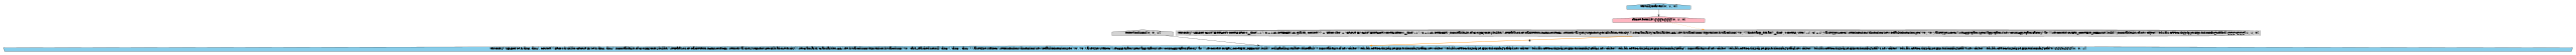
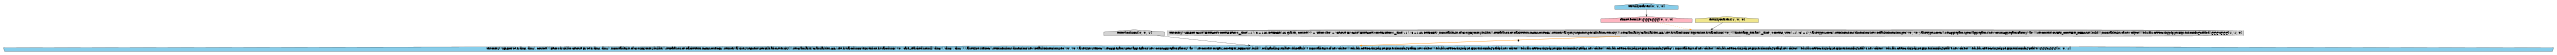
  digraph {
    node [fillcolor=lightgrey shape=house style=filled]
    edge [arrowhead=normal color=black style=solid]
    n1 [label="testNvlColumns['0', '0', '1']"]
    n2 [fillcolor=skyblue label="testQuery(\"SELECT NVL(dim2, dim1), COUNT(*) FROM druid.foo GROUP BY NVL(dim2, dim1)\",ImmutableList.of(GroupByQuery.builder().setDataSource(CalciteTests.DATASOURCE1).setInterval(querySegmentSpec(Filtration.eternity())).setGranularity(Granularities.ALL).setVirtualColumns(expressionVirtualColumn(\"v0\",\"case_searched(notnull(\"dim2\"),\"dim2\",\"dim1\")\",ValueType.STRING)).setDimensions(dimensions(new DefaultDimensionSpec(\"v0\",\"v0\",ValueType.STRING))).setAggregatorSpecs(aggregators(new CountAggregatorFactory(\"a0\"))).setContext(QUERY_CONTEXT_DEFAULT).build()),NullHandling.replaceWithDefault()? ImmutableList.of(new Object((((edu.fdu.CPPDG.tinypdg.pe.ExpressionInfo@8efd58,new Object((((edu.fdu.CPPDG.tinypdg.pe.ExpressionInfo@8efd5d,new Object((((edu.fdu.CPPDG.tinypdg.pe.ExpressionInfo@8efd62,new Object((((edu.fdu.CPPDG.tinypdg.pe.ExpressionInfo@8efd67): ImmutableList.of(new Object((((edu.fdu.CPPDG.tinypdg.pe.ExpressionInfo@8efd6f,new Object((((edu.fdu.CPPDG.tinypdg.pe.ExpressionInfo@8efd74,new Object((((edu.fdu.CPPDG.tinypdg.pe.ExpressionInfo@8efd79,new Object((((edu.fdu.CPPDG.tinypdg.pe.ExpressionInfo@8efd7e))@@@3@@@['0', '0', '1']"]
    n3 [fillcolor=lightpink label="cannotVectorize()@@@3@@@['0', '1', '0']"]
    n4 [label="testQuery(\"SELECT CAST((EXTRACT(MONTH FROM __time) - 1 ) / 3 + 1 AS INTEGER) AS quarter, COUNT(*)\" + \"FROM foo\" + \"GROUP BY CAST((EXTRACT(MONTH FROM __time) - 1 ) / 3 + 1 AS INTEGER)\",ImmutableList.of(GroupByQuery.builder().setDataSource(CalciteTests.DATASOURCE1).setInterval(querySegmentSpec(Filtration.eternity())).setGranularity(Granularities.ALL).setVirtualColumns(expressionVirtualColumn(\"v0\",\"(((timestamp_extract(\"__time\",'MONTH','UTC') - 1) / 3) + 1)\",ValueType.LONG)).setDimensions(dimensions(new DefaultDimensionSpec(\"v0\",\"v0\",ValueType.LONG))).setAggregatorSpecs(aggregators(new CountAggregatorFactory(\"a0\"))).setContext(QUERY_CONTEXT_DEFAULT).build()),ImmutableList.of(new Object((((edu.fdu.CPPDG.tinypdg.pe.ExpressionInfo@8efd0d))@@@4@@@['1', '1', '0']" shape=cylinder]
+   n5 [fillcolor=khaki label="testSillyQuarters['1', '0', '0']"]
    n6 [fillcolor=skyblue label="testSillyQuarters['0', '1', '0']"]
    n1 -> n2 [arrowhead=vee]
    n3 -> n4 [color=darkorange style=dashed]
    n4 -> n2 [color=darkorange label=0 style=bold]
+   n5 -> n4
    n6 -> n3
  }
